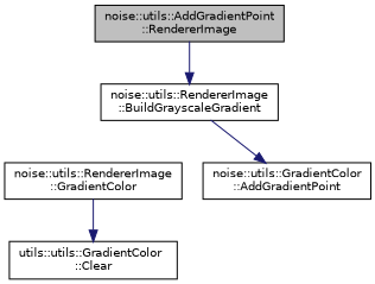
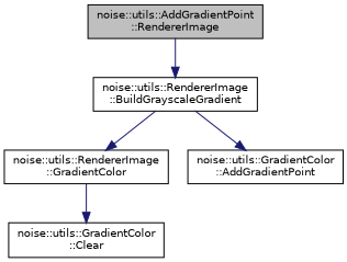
  digraph {
    rankdir=TB
    node [color=black fillcolor=white fontname=Helvetica fontsize=10 shape=record style=filled]
    edge [color=midnightblue fontname=Helvetica fontsize=10 labelfontname=Helvetica labelfontsize=10 style=solid]
    n1 [fillcolor=grey75 fontcolor=black height=0.2 label="noise::utils::AddGradientPoint\l::RendererImage" width=0.4]
    n2 [height=0.2 label="noise::utils::RendererImage\l::BuildGrayscaleGradient" width=0.4]
    n3 [height=0.2 label="noise::utils::RendererImage\l::GradientColor" width=0.4]
    n4 [height=0.2 label="noise::utils::GradientColor\l::AddGradientPoint" width=0.4]
-   n5 [height=0.2 label="utils::utils::GradientColor\l::Clear" width=0.4]
+   n5 [height=0.2 label="noise::utils::GradientColor\l::Clear" width=0.4]
    n1 -> n2
+   n2 -> n3
    n2 -> n4
    n3 -> n5
  }
